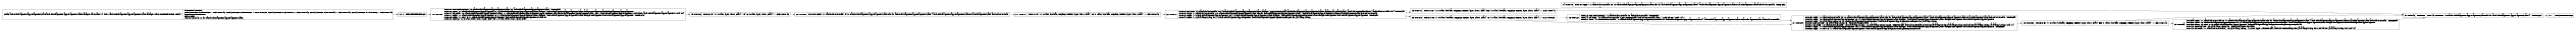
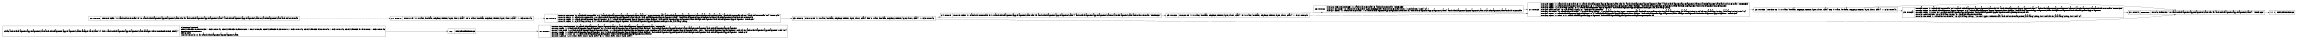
  digraph {
    rankdir=LR
    node [shape=record]
    n1 [label="{16\:\ ?|THIS_ENTER_BLOCK\l}"]
    n2 [label="{18\:\ 0x0000|0x0000: NEW_INSTANCE  (r0 I:androidx.fragment.app.FragmentState) =  androidx.fragment.app.FragmentState  (LINE:646)\l0x0002: IGET  (r1 I:androidx.fragment.app.Fragment) = (r4 I:androidx.fragment.app.FragmentStateManager) androidx.fragment.app.FragmentStateManager.mFragment androidx.fragment.app.Fragment \l0x0004: INVOKE  (r0 I:androidx.fragment.app.FragmentState), (r1 I:androidx.fragment.app.Fragment) type: DIRECT call: androidx.fragment.app.FragmentState.\<init\>(androidx.fragment.app.Fragment):void A[MD:(androidx.fragment.app.Fragment):void (m)]\l0x0007: IGET  (r1 I:androidx.fragment.app.Fragment) = (r4 I:androidx.fragment.app.FragmentStateManager) androidx.fragment.app.FragmentStateManager.mFragment androidx.fragment.app.Fragment  (LINE:648)\l0x0009: IGET  (r1 I:int) = (r1 I:androidx.fragment.app.Fragment) androidx.fragment.app.Fragment.mState int \l0x000b: CONST  (r2 I:??[int, float, short, byte, char]) = (\-1 ??[int, float, short, byte, char]) \l}"]
-   n3 [label="{19\:\ 0x000c|0x000c: IF  (r1 I:??[int, byte, short, char]) \<= (r2 I:??[int, byte, short, char])  \-\> B:30:0x0046 \l}"]
    n4 [label="{20\:\ 0x000e|0x000e: IGET  (r1 I:android.os.Bundle) = (r0 I:androidx.fragment.app.FragmentState A[D('fs' androidx.fragment.app.FragmentState)]) androidx.fragment.app.FragmentState.mSavedFragmentState android.os.Bundle \l}"]
    n5 [label="{21\:\ 0x0010|0x0010: IF  (r1 I:??[int, boolean, OBJECT, ARRAY, byte, short, char]) != (0 ??[int, boolean, OBJECT, ARRAY, byte, short, char])  \-\> B:30:0x0046 \l}"]
    n6 [label="{22\:\ 0x0012|0x0012: INVOKE  (r1 I:android.os.Bundle) = (r4 I:androidx.fragment.app.FragmentStateManager) type: DIRECT call: androidx.fragment.app.FragmentStateManager.saveBasicState():android.os.Bundle A[MD:():android.os.Bundle (m)] (LINE:649)\l0x0016: IPUT  (r1 I:android.os.Bundle), (r0 I:androidx.fragment.app.FragmentState A[D('fs' androidx.fragment.app.FragmentState)]) androidx.fragment.app.FragmentState.mSavedFragmentState android.os.Bundle \l0x0018: IGET  (r1 I:androidx.fragment.app.Fragment) = (r4 I:androidx.fragment.app.FragmentStateManager) androidx.fragment.app.FragmentStateManager.mFragment androidx.fragment.app.Fragment  (LINE:651)\l0x001a: IGET  (r1 I:java.lang.String) = (r1 I:androidx.fragment.app.Fragment) androidx.fragment.app.Fragment.mTargetWho java.lang.String \l}"]
    n7 [label="{23\:\ 0x001c|0x001c: IF  (r1 I:??[int, boolean, OBJECT, ARRAY, byte, short, char]) == (0 ??[int, boolean, OBJECT, ARRAY, byte, short, char])  \-\> B:31:0x004c \l}"]
    n8 [label="{24\:\ 0x001e|0x001e: IGET  (r1 I:android.os.Bundle) = (r0 I:androidx.fragment.app.FragmentState A[D('fs' androidx.fragment.app.FragmentState)]) androidx.fragment.app.FragmentState.mSavedFragmentState android.os.Bundle  (LINE:652)\l}"]
    n9 [label="{31\:\ 0x004c|RETURN\l|0x004c: RETURN  (r0 I:androidx.fragment.app.FragmentState A[D('fs' androidx.fragment.app.FragmentState)])  (LINE:668)\l}"]
    n10 [label="{25\:\ 0x0020|0x0020: IF  (r1 I:??[int, boolean, OBJECT, ARRAY, byte, short, char]) != (0 ??[int, boolean, OBJECT, ARRAY, byte, short, char])  \-\> B:27:0x0029 \l}"]
    n11 [label="{17\:\ ?|THIS_EXIT_BLOCK\l}"]
    n12 [label="{26\:\ 0x0022|0x0022: NEW_INSTANCE  (r1 I:android.os.Bundle) =  android.os.Bundle  (LINE:653)\l0x0024: INVOKE  (r1 I:android.os.Bundle) type: DIRECT call: android.os.Bundle.\<init\>():void A[MD:():void (c)]\l0x0027: IPUT  (r1 I:android.os.Bundle), (r0 I:androidx.fragment.app.FragmentState A[D('fs' androidx.fragment.app.FragmentState)]) androidx.fragment.app.FragmentState.mSavedFragmentState android.os.Bundle \l}"]
    n13 [label="{27\:\ 0x0029|0x0029: IGET  (r1 I:android.os.Bundle) = (r0 I:androidx.fragment.app.FragmentState A[D('fs' androidx.fragment.app.FragmentState)]) androidx.fragment.app.FragmentState.mSavedFragmentState android.os.Bundle  (LINE:655)\l0x002b: IGET  (r2 I:androidx.fragment.app.Fragment) = (r4 I:androidx.fragment.app.FragmentStateManager) androidx.fragment.app.FragmentStateManager.mFragment androidx.fragment.app.Fragment \l0x002d: IGET  (r2 I:java.lang.String) = (r2 I:androidx.fragment.app.Fragment) androidx.fragment.app.Fragment.mTargetWho java.lang.String \l0x002f: CONST_STR  (r3 I:java.lang.String) =  \"android:target_state\" \l0x0031: INVOKE  (r1 I:android.os.Bundle), (r3 I:java.lang.String), (r2 I:java.lang.String) type: VIRTUAL call: android.os.Bundle.putString(java.lang.String, java.lang.String):void A[MD:(java.lang.String, java.lang.String):void (c)]\l0x0034: IGET  (r1 I:androidx.fragment.app.Fragment) = (r4 I:androidx.fragment.app.FragmentStateManager) androidx.fragment.app.FragmentStateManager.mFragment androidx.fragment.app.Fragment  (LINE:658)\l0x0036: IGET  (r1 I:int) = (r1 I:androidx.fragment.app.Fragment) androidx.fragment.app.Fragment.mTargetRequestCode int \l}"]
    n14 [label="{28\:\ 0x0038|0x0038: IF  (r1 I:??[int, boolean, OBJECT, ARRAY, byte, short, char]) == (0 ??[int, boolean, OBJECT, ARRAY, byte, short, char])  \-\> B:31:0x004c \l}"]
    n15 [label="{29\:\ 0x003a|0x003a: IGET  (r1 I:android.os.Bundle) = (r0 I:androidx.fragment.app.FragmentState A[D('fs' androidx.fragment.app.FragmentState)]) androidx.fragment.app.FragmentState.mSavedFragmentState android.os.Bundle  (LINE:659)\l0x003c: IGET  (r2 I:androidx.fragment.app.Fragment) = (r4 I:androidx.fragment.app.FragmentStateManager) androidx.fragment.app.FragmentStateManager.mFragment androidx.fragment.app.Fragment \l0x003e: IGET  (r2 I:int) = (r2 I:androidx.fragment.app.Fragment) androidx.fragment.app.Fragment.mTargetRequestCode int \l0x0040: CONST_STR  (r3 I:java.lang.String) =  \"android:target_req_state\" \l0x0042: INVOKE  (r1 I:android.os.Bundle), (r3 I:java.lang.String), (r2 I:int) type: VIRTUAL call: android.os.Bundle.putInt(java.lang.String, int):void A[MD:(java.lang.String, int):void (c)]\l}"]
    n16 [label="{public androidx.fragment.app.FragmentState androidx.fragment.app.FragmentStateManager.saveState((r4 'this' I:androidx.fragment.app.FragmentStateManager A[IMMUTABLE_TYPE, THIS]))  | USE_LINES_HINTS\lCROSS_EDGE: B:28:0x0038 \-\> B:31:0x004c, CROSS_EDGE: B:25:0x0020 \-\> B:27:0x0029, CROSS_EDGE: B:23:0x001c \-\> B:31:0x004c, CROSS_EDGE: B:30:0x0046 \-\> B:31:0x004c, CROSS_EDGE: B:19:0x000c \-\> B:30:0x0046\lINLINE_NOT_NEEDED\lDebug Info:\l  0x0007\-0x004c: r0 'fs' Landroidx\/fragment\/app\/FragmentState;\l}"]
    n1 -> n2
-   n2 -> n3
-   n3 -> n4 [style=dashed]
    n4 -> n5 [style=dashed]
    n5 -> n6 [style=dashed]
    n6 -> n7
    n7 -> n8 [style=dashed]
    n7 -> n9
-   n6 -> n10
+   n8 -> n10
    n9 -> n11
    n10 -> n12 [style=dashed]
    n10 -> n13
    n12 -> n13
    n13 -> n14
    n14 -> n9
    n14 -> n15 [style=dashed]
    n15 -> n9
    n16 -> n1
  }
